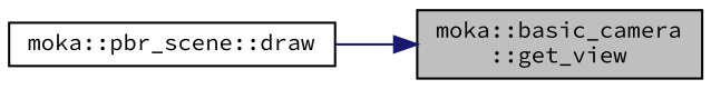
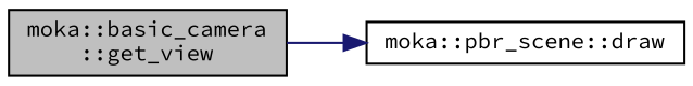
  digraph {
    rankdir=RL
    fontname="Source Code Pro"
    node [color=black fontname="Source Code Pro" fontsize=10 shape=record style=filled]
    n1 [fillcolor=grey75 fontcolor=black height=0.2 label="moka::basic_camera\l::get_view" width=0.4]
    n2 [fillcolor=white height=0.2 label="moka::pbr_scene::draw" width=0.4]
-   n1 -> n2 [color=midnightblue dir=back fontname="Source Code Pro" fontsize=10 labelfontname=Helvetica labelfontsize=10 style=solid]
+   n2 -> n1 [color=midnightblue dir=back fontname="Source Code Pro" fontsize=10 labelfontname=Helvetica labelfontsize=10 style=solid]
  }
